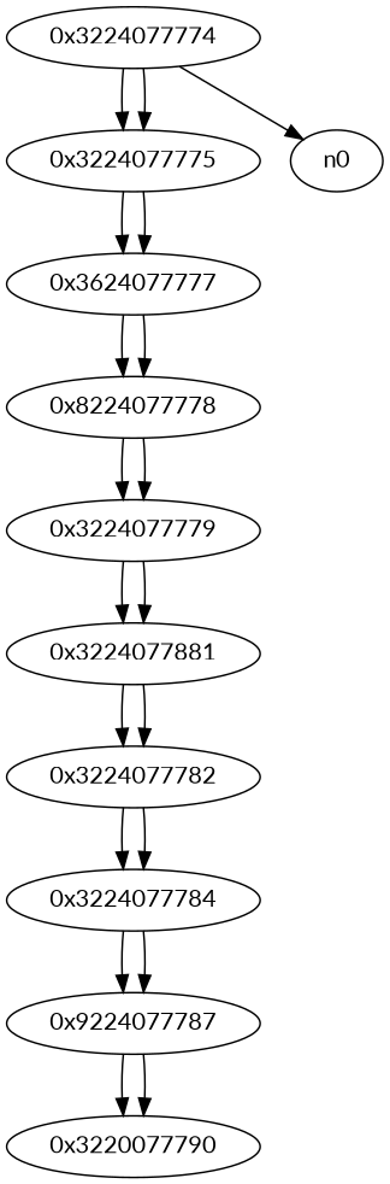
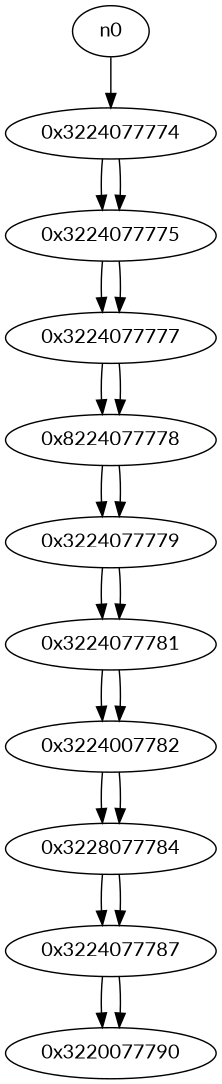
  digraph {
    fontname=Lato
    node [fontname=Lato]
    edge [fontname=Lato]
    n1 [label="0x3224077774"]
    n2 [label="0x3224077775"]
-   n3 [label="0x3624077777"]
+   n3 [label="0x3224077777"]
    n4 [label="0x8224077778"]
    n5 [label="0x3224077779"]
-   n6 [label="0x3224077881"]
-   n7 [label="0x3224077782"]
-   n8 [label="0x3224077784"]
-   n9 [label="0x9224077787"]
+   n6 [label="0x3224077781"]
+   n7 [label="0x3224007782"]
+   n8 [label="0x3228077784"]
+   n9 [label="0x3224077787"]
    n10 [label="0x3220077790"]
    n0
    n1 -> n2
    n1 -> n2
    n2 -> n3
    n2 -> n3
    n3 -> n4
    n3 -> n4
    n4 -> n5
    n4 -> n5
    n5 -> n6
    n5 -> n6
    n6 -> n7
    n6 -> n7
    n7 -> n8
    n7 -> n8
    n8 -> n9
    n8 -> n9
    n9 -> n10
    n9 -> n10
-   n1 -> n0
+   n0 -> n1
  }
